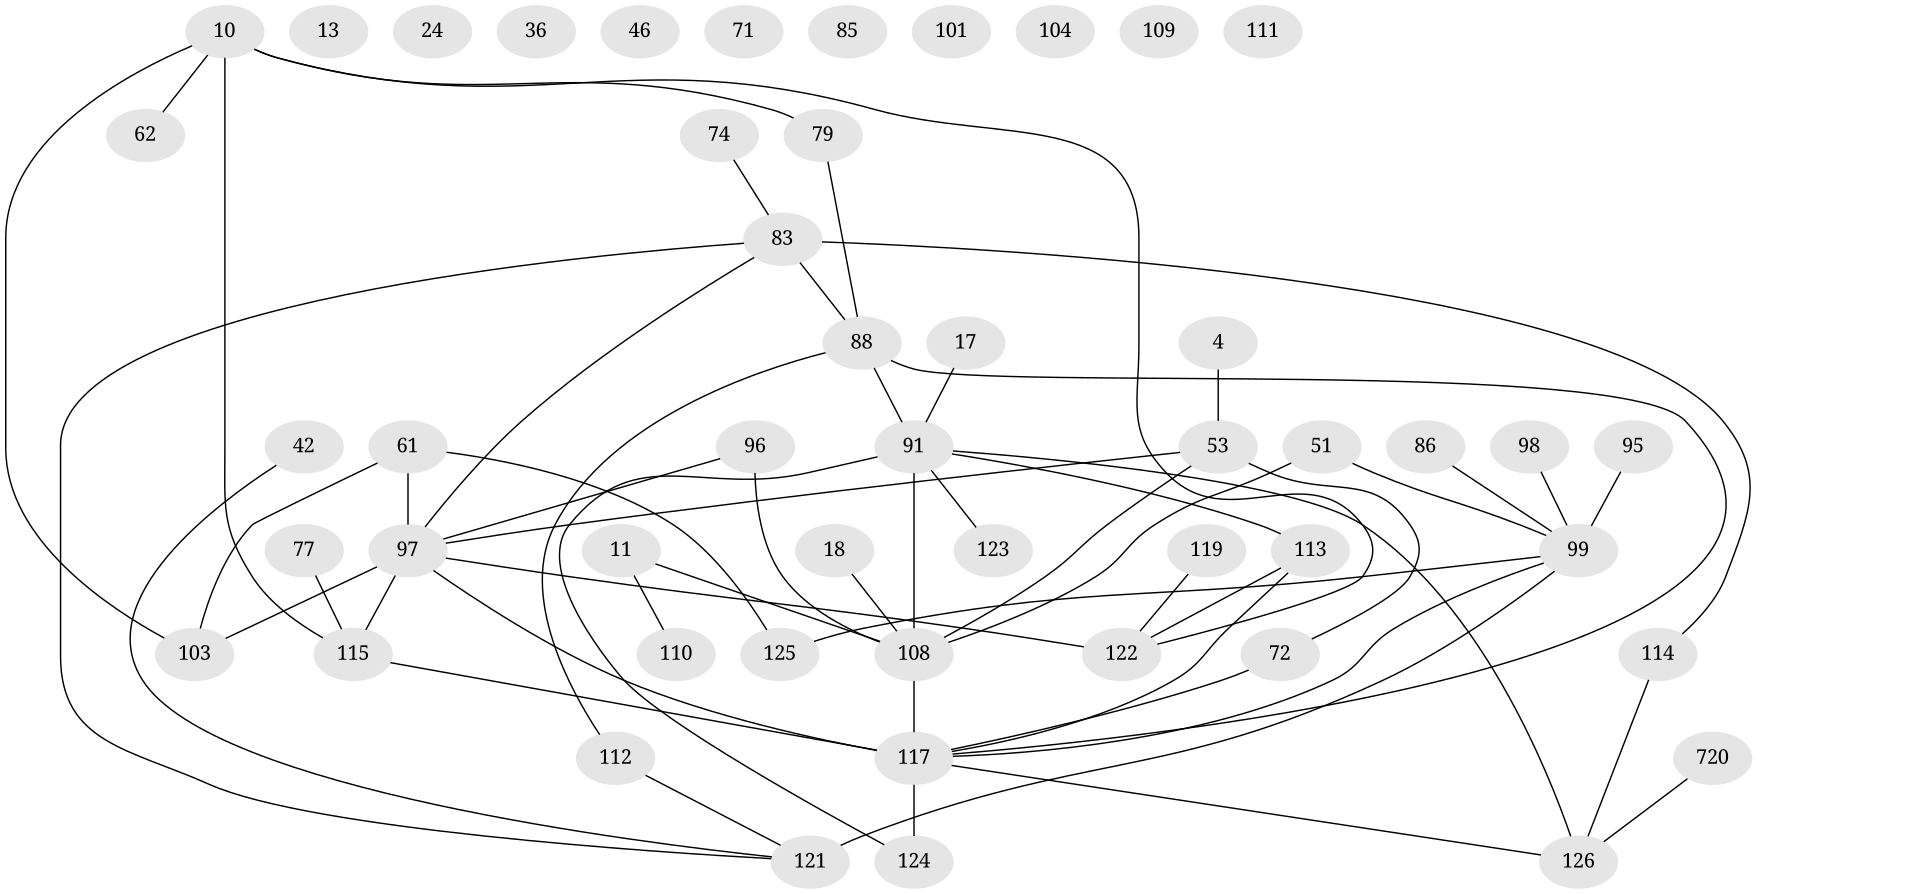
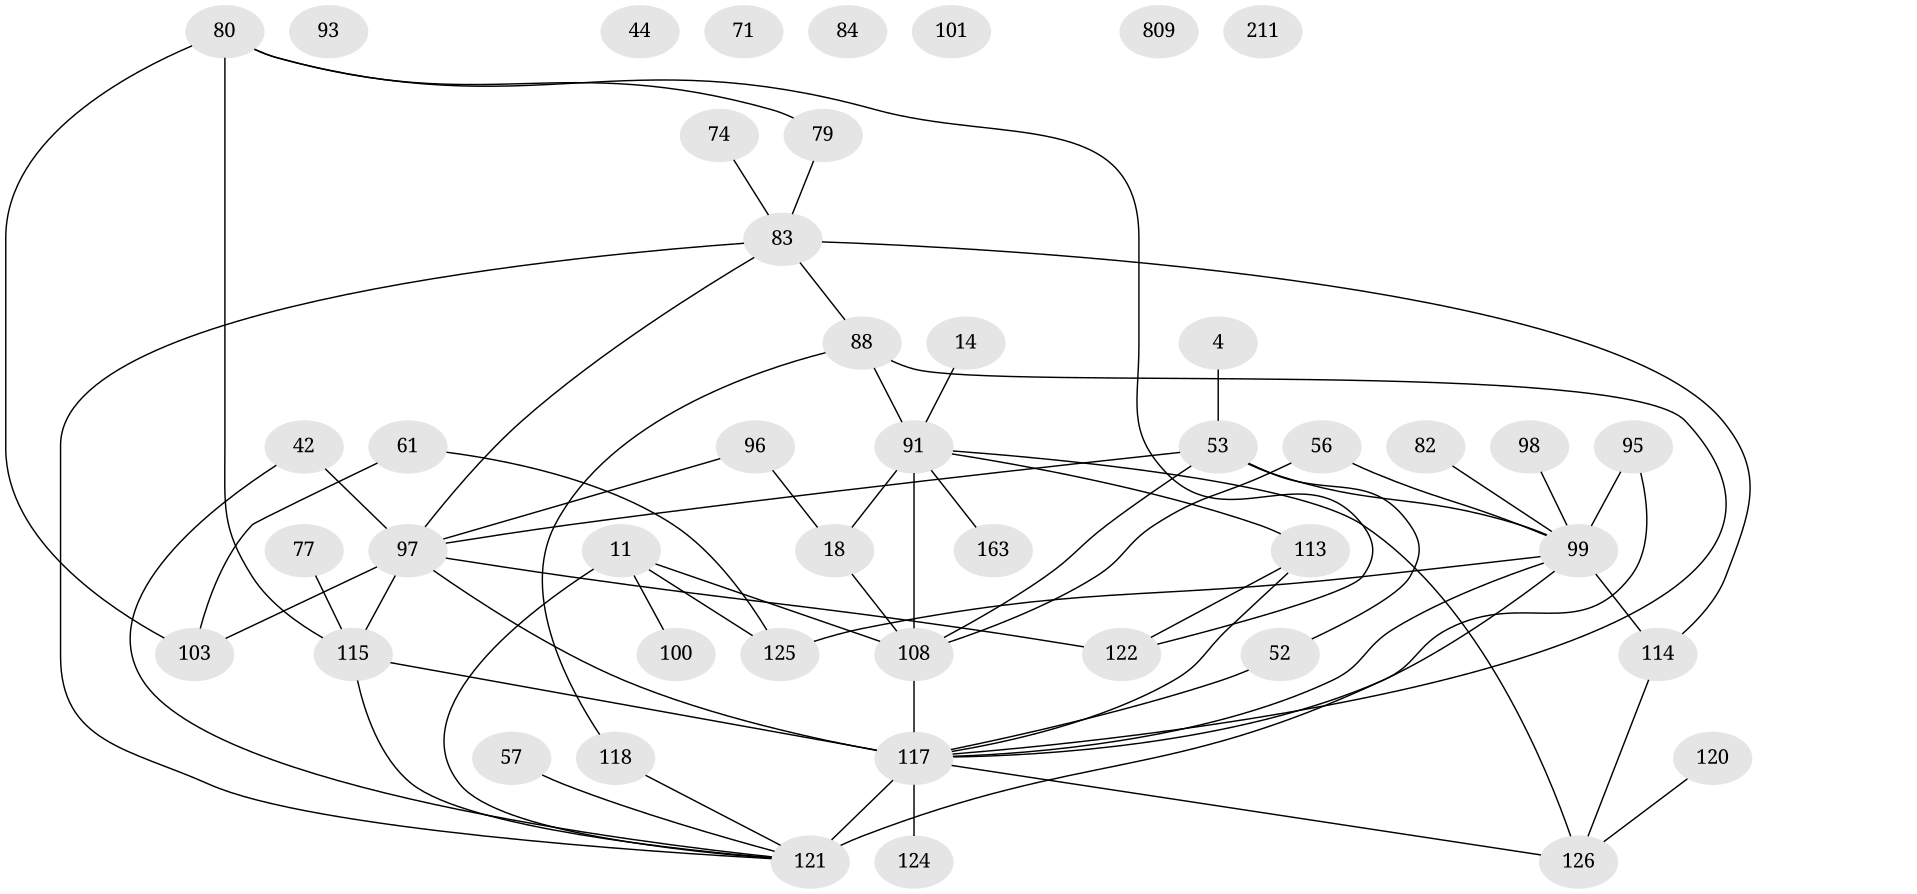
  graph {
    fontname="Noto Serif"
    node [color=gray90 fontname="Noto Serif" style=filled]
    edge [fontname="Noto Serif"]
    53 [super="+12+16"]
    108 [super="+34+106"]
    97 [super="+2+11+45"]
-   72
+   72 [label=52]
    99 [super="+89+38+93"]
    4
-   10 [super="+1"]
-   62
+   10 [super="+1" label=80]
    79 [super="+19"]
    103
    115 [super="+30+92"]
    122 [super="+29+22"]
    88 [super="+66"]
    121 [super="+116+85+21"]
    117 [super="+55+75+107"]
-   13
+   13 [label=93]
    91 [super="+51+87+90"]
    113 [super="+80+102"]
-   123
+   123 [label=163]
    124
    126 [super="+43+105+110"]
-   14 [label=17]
-   100 [super="+17" label=110]
+   14
+   100 [super="+17"]
    n24 [label=11]
    125 [super="+48"]
    18
-   24
-   36
    42
-   46
+   46 [label=44]
    114 [super="+33+78"]
-   56 [super="+23+37" label=51]
+   56 [super="+23+37"]
+   57
    61
    71
    83 [super="+39+67"]
    74
    77
-   118 [label=112]
-   82 [label=86]
-   84 [label=85]
+   118
+   82
+   84
    95
    96
    98 [super="+94"]
    101
-   104
-   109
-   111
-   119
-   120 [super="+44+112" label=720]
+   109 [label=809]
+   111 [label=211]
+   120 [super="+44+112"]
    53 -- 108 [weight=2]
    53 -- 97
    53 -- 72
+   53 -- 99 [weight=3]
    108 -- 117 [weight=2]
    97 -- 103
    97 -- 115 [weight=2]
    97 -- 122
    97 -- 117
    72 -- 117
    99 -- 121 [weight=4]
    99 -- 117
    99 -- 125 [weight=2]
+   99 -- 114 [weight=2]
    4 -- 53
-   10 -- 62
    10 -- 79
    10 -- 103
    10 -- 115 [weight=3]
    10 -- 122 [weight=2]
-   79 -- 88
+   79 -- 83
+   115 -- 121
    115 -- 117 [weight=3]
    88 -- 117 [weight=2]
    88 -- 91 [weight=2]
    88 -- 118
+   117 -- 121 [weight=3]
    117 -- 124
    117 -- 126
    91 -- 108
    91 -- 113
    91 -- 123
-   91 -- 124
+   91 -- 18
    91 -- 126
    113 -- 122
    113 -- 117
    14 -- 91
    n24 -- 108
+   n24 -- 121
    n24 -- 100
+   n24 -- 125 [weight=2]
    18 -- 108
-   61 -- 97
+   42 -- 97
    42 -- 121
    114 -- 126
    56 -- 108
    56 -- 99
+   57 -- 121
    61 -- 103
    61 -- 125 [weight=2]
    83 -- 97 [weight=2]
    83 -- 88 [weight=2]
    83 -- 121
    83 -- 114 [weight=2]
    74 -- 83
    77 -- 115
    118 -- 121
    82 -- 99
    95 -- 99
-   96 -- 108
+   95 -- 117
+   96 -- 18
    96 -- 97
    98 -- 99
-   119 -- 122
    120 -- 126
  }
